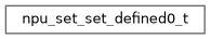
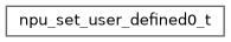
  digraph {
    rankdir=LR
-   n1 [color=grey40 fillcolor=white fontname=Helvetica fontsize=10 height=0.2 label=npu_set_set_defined0_t shape=box style=filled width=0.4]
+   n1 [color=grey40 fillcolor=white fontname=Helvetica fontsize=10 height=0.2 label=npu_set_user_defined0_t shape=box style=filled width=0.4]
  }
